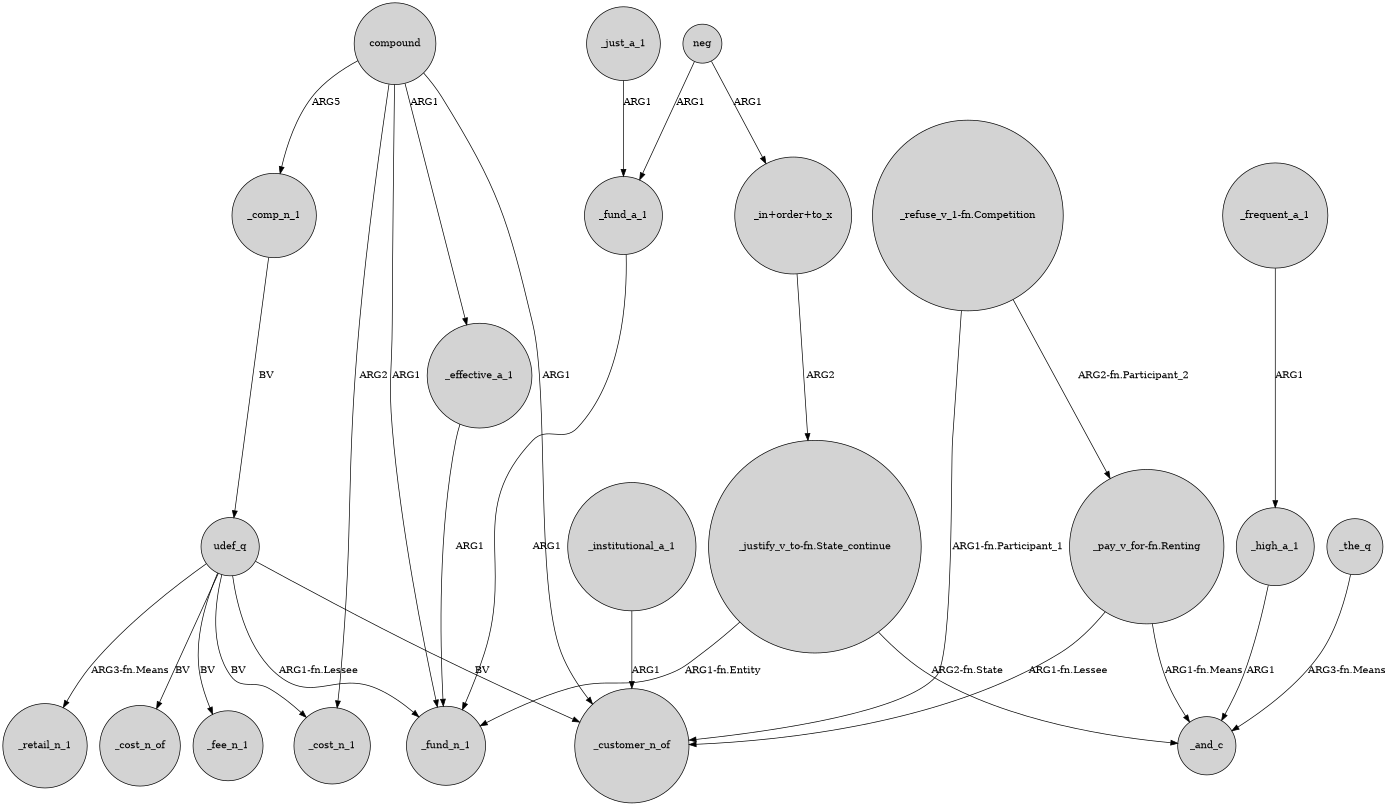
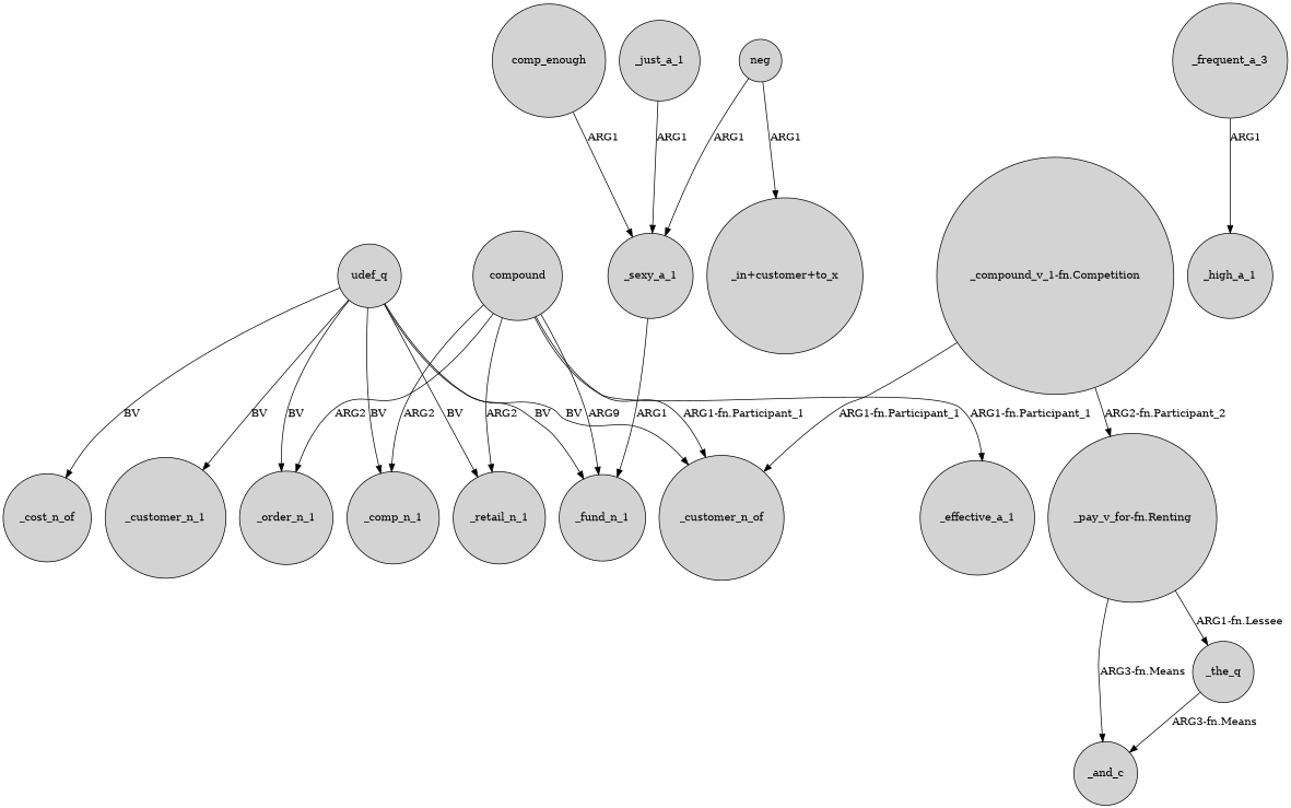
  digraph {
    node [shape=circle style=filled]
-   "_justify_v_to-fn.State_continue"
    _fund_n_1
    _and_c
-   _frequent_a_1
+   _frequent_a_1 [label=_frequent_a_3]
    _high_a_1
    "_pay_v_for-fn.Renting"
    _customer_n_of
    udef_q
-   _fee_n_1
-   _cost_n_1
+   _fee_n_1 [label=_customer_n_1]
+   _cost_n_1 [label=_order_n_1]
    n11 [label=_comp_n_1]
    _retail_n_1
    n13 [label=_cost_n_of]
    compound
    _effective_a_1
-   "_in+order+to_x"
+   "_in+order+to_x" [label="_in+customer+to_x"]
    neg
-   _sexy_a_1 [label=_fund_a_1]
+   _sexy_a_1
    _the_q
    _just_a_1
-   _institutional_a_1
-   "_refuse_v_1-fn.Competition"
-   "_justify_v_to-fn.State_continue" -> _fund_n_1 [label="ARG1-fn.Entity"]
-   "_justify_v_to-fn.State_continue" -> _and_c [label="ARG2-fn.State"]
+   comp_enough
+   "_refuse_v_1-fn.Competition" [label="_compound_v_1-fn.Competition"]
    _frequent_a_1 -> _high_a_1 [label=ARG1]
-   _high_a_1 -> _and_c [label=ARG1]
-   "_pay_v_for-fn.Renting" -> _and_c [label="ARG1-fn.Means"]
-   "_pay_v_for-fn.Renting" -> _customer_n_of [label="ARG1-fn.Lessee"]
-   udef_q -> _fund_n_1 [label="ARG1-fn.Lessee"]
+   "_pay_v_for-fn.Renting" -> _and_c [label="ARG3-fn.Means"]
+   "_pay_v_for-fn.Renting" -> _the_q [label="ARG1-fn.Lessee"]
+   udef_q -> _fund_n_1 [label=BV]
    udef_q -> _customer_n_of [label=BV]
    udef_q -> _fee_n_1 [label=BV]
    udef_q -> _cost_n_1 [label=BV]
-   n11 -> udef_q [label=BV]
-   udef_q -> _retail_n_1 [label="ARG3-fn.Means"]
+   udef_q -> n11 [label=BV]
+   udef_q -> _retail_n_1 [label=BV]
    udef_q -> n13 [label=BV]
-   compound -> _fund_n_1 [label=ARG1]
-   compound -> _customer_n_of [label=ARG1]
+   compound -> _fund_n_1 [label=ARG9]
+   compound -> _customer_n_of [label="ARG1-fn.Participant_1"]
    compound -> _cost_n_1 [label=ARG2]
-   compound -> n11 [label=ARG5]
-   compound -> _effective_a_1 [label=ARG1]
-   _effective_a_1 -> _fund_n_1 [label=ARG1]
-   "_in+order+to_x" -> "_justify_v_to-fn.State_continue" [label=ARG2]
+   compound -> n11 [label=ARG2]
+   compound -> _retail_n_1 [label=ARG2]
+   compound -> _effective_a_1 [label="ARG1-fn.Participant_1"]
    neg -> "_in+order+to_x" [label=ARG1]
    neg -> _sexy_a_1 [label=ARG1]
    _sexy_a_1 -> _fund_n_1 [label=ARG1]
    _the_q -> _and_c [label="ARG3-fn.Means"]
    _just_a_1 -> _sexy_a_1 [label=ARG1]
-   _institutional_a_1 -> _customer_n_of [label=ARG1]
+   comp_enough -> _sexy_a_1 [label=ARG1]
    "_refuse_v_1-fn.Competition" -> "_pay_v_for-fn.Renting" [label="ARG2-fn.Participant_2"]
    "_refuse_v_1-fn.Competition" -> _customer_n_of [label="ARG1-fn.Participant_1"]
  }
